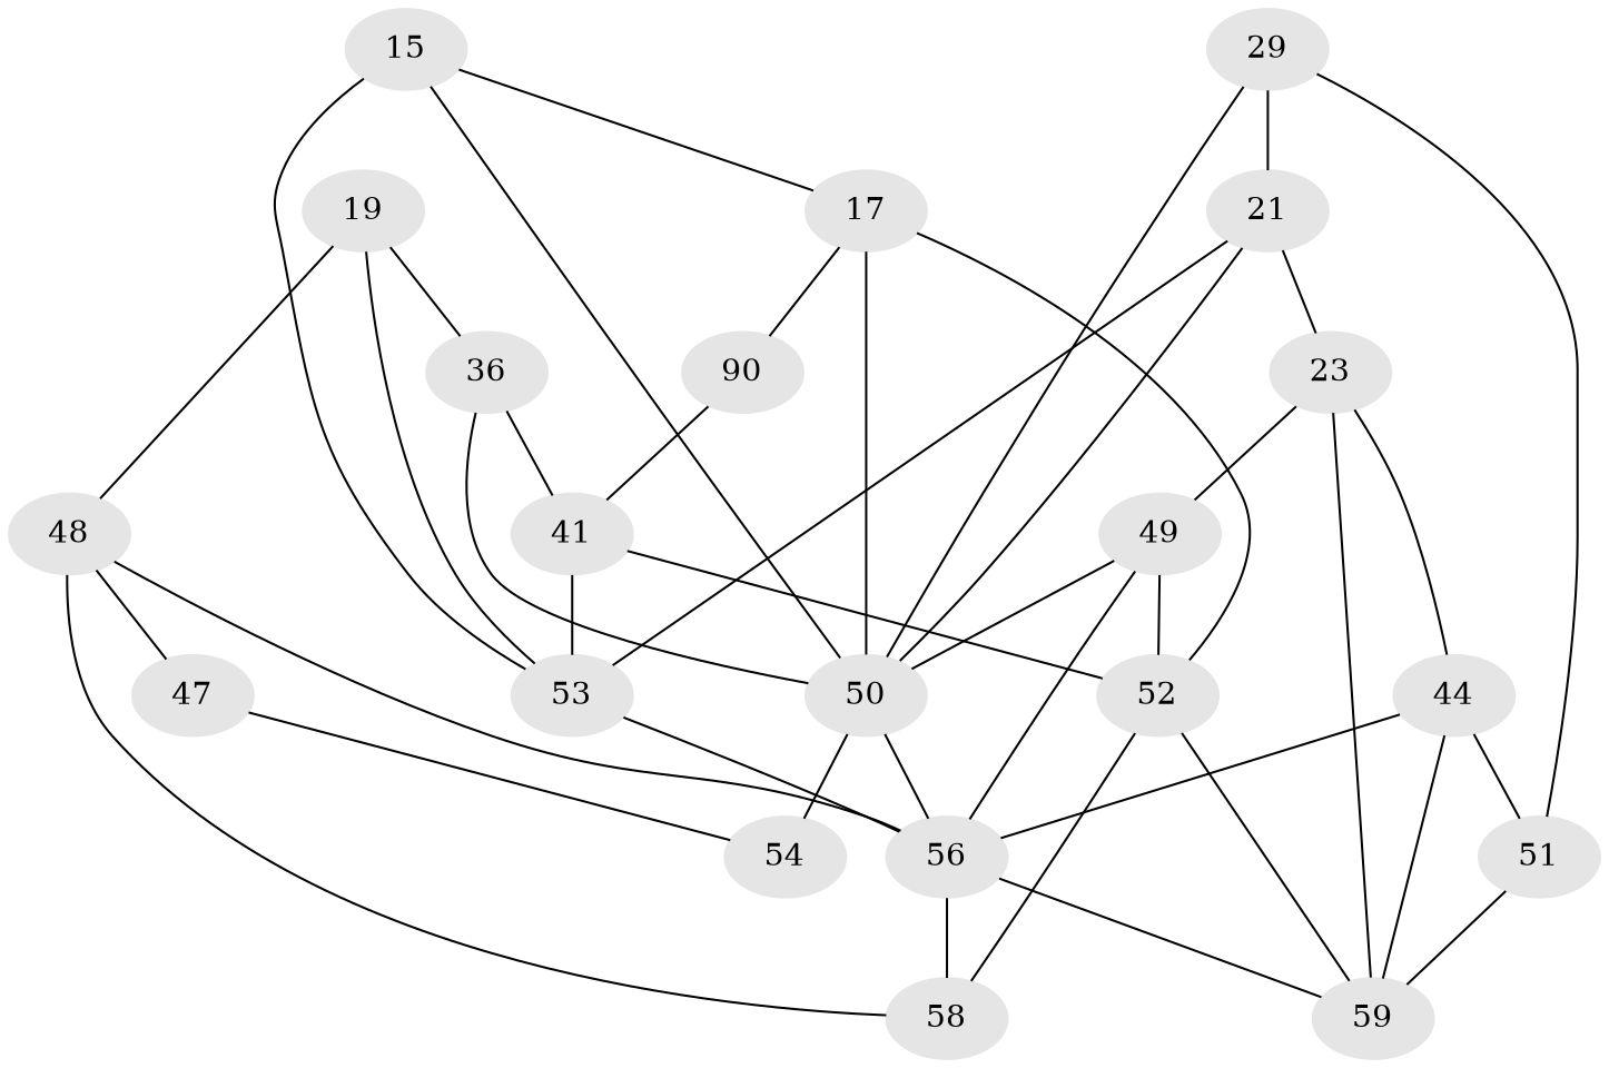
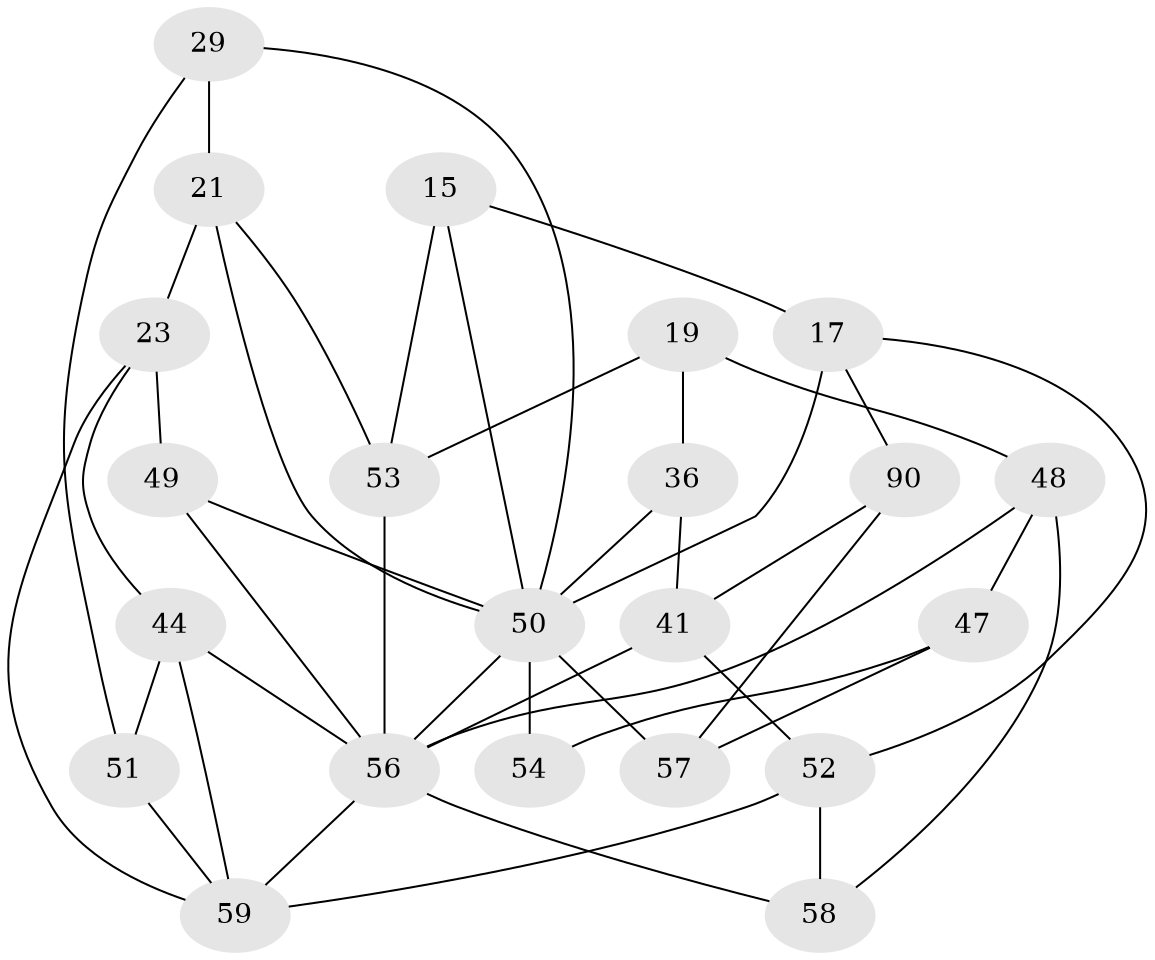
  graph {
    node [color=gray90 style=filled]
    17 [super="+2+5"]
    50 [super="+14+28+48"]
    n3 [label=90 super="+30"]
    52 [super="+20+37"]
    15
    53 [super="+27"]
+   57
    56 [super="+55+26"]
    54
    41 [super="+18"]
    58 [super="+22"]
    59 [super="+35"]
    19
    36
    n15 [label=48 super="+31"]
    47
    n17 [label=23 super="+4"]
    49 [super="+1+13"]
    44 [super="+42"]
    21
    29
    51
    17 -- 50 [weight=4]
    17 -- n3 [weight=2]
    17 -- 52
+   50 -- 57 [weight=2]
    50 -- 56 [weight=4]
    50 -- 54 [weight=3]
+   n3 -- 57
    n3 -- 41
    52 -- 58
    52 -- 59
    15 -- 17
    15 -- 50
    15 -- 53 [weight=2]
    53 -- 56
    56 -- 58 [weight=2]
    56 -- 59
    41 -- 52 [weight=3]
-   41 -- 53 [weight=3]
+   41 -- 56 [weight=3]
    19 -- 53 [weight=2]
    19 -- 36
    19 -- n15
    36 -- 50 [weight=2]
    36 -- 41
    n15 -- 56
    n15 -- 58 [weight=2]
    n15 -- 47 [weight=2]
+   47 -- 57
    47 -- 54
    n17 -- 59
    n17 -- 49 [weight=2]
    n17 -- 44
    49 -- 50 [weight=3]
-   49 -- 52 [weight=2]
    49 -- 56 [weight=3]
    44 -- 56
    44 -- 59 [weight=2]
    44 -- 51 [weight=2]
    21 -- 50
    21 -- 53
    21 -- n17 [weight=2]
    29 -- 50
    29 -- 21 [weight=2]
    29 -- 51
    51 -- 59
  }
